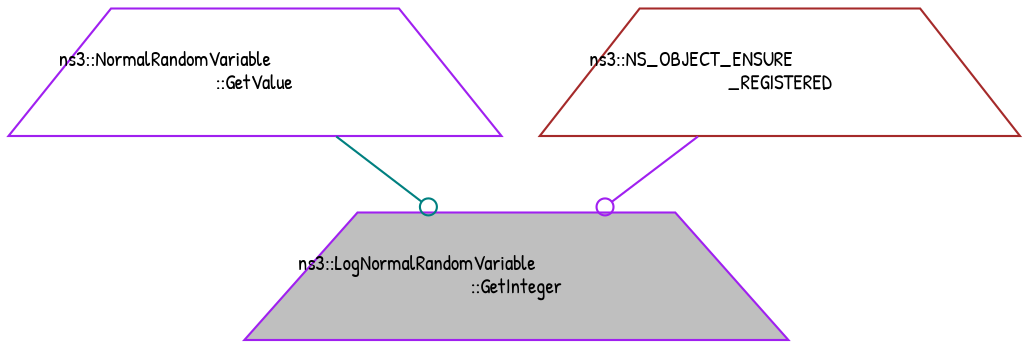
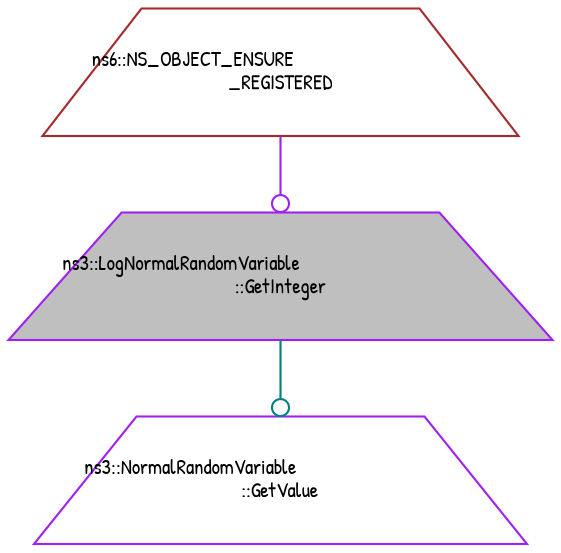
  digraph {
    fontname="Patrick Hand"
    rankdir=TB
    node [color=purple fillcolor=white fontname="Patrick Hand" fontsize=10 shape=trapezium style=filled]
    edge [arrowhead=odot fontname="Patrick Hand" fontsize=10 labelfontname=Helvetica labelfontsize=10 style=solid]
    n1 [fillcolor=grey75 fontcolor=black height=0.2 label="ns3::LogNormalRandomVariable\l::GetInteger" width=0.4]
    n2 [height=0.2 label="ns3::NormalRandomVariable\l::GetValue" width=0.4]
-   n3 [color=brown height=0.2 label="ns3::NS_OBJECT_ENSURE\l_REGISTERED" width=0.4]
-   n2 -> n1 [color=teal]
+   n3 [color=brown height=0.2 label="ns6::NS_OBJECT_ENSURE\l_REGISTERED" width=0.4]
+   n1 -> n2 [color=teal]
    n3 -> n1 [color=purple]
  }
